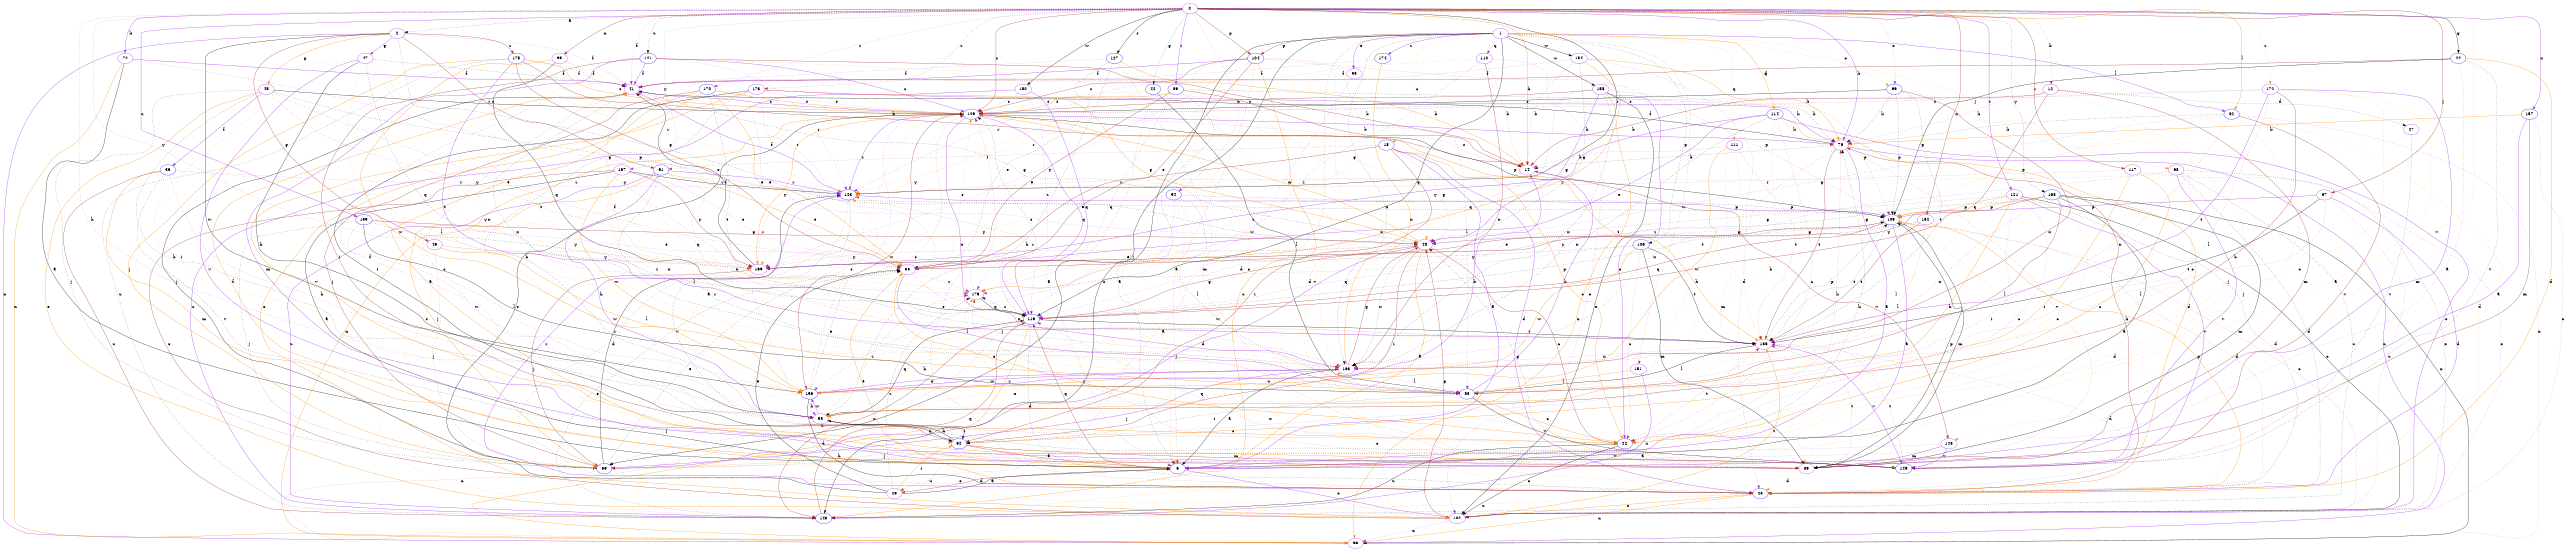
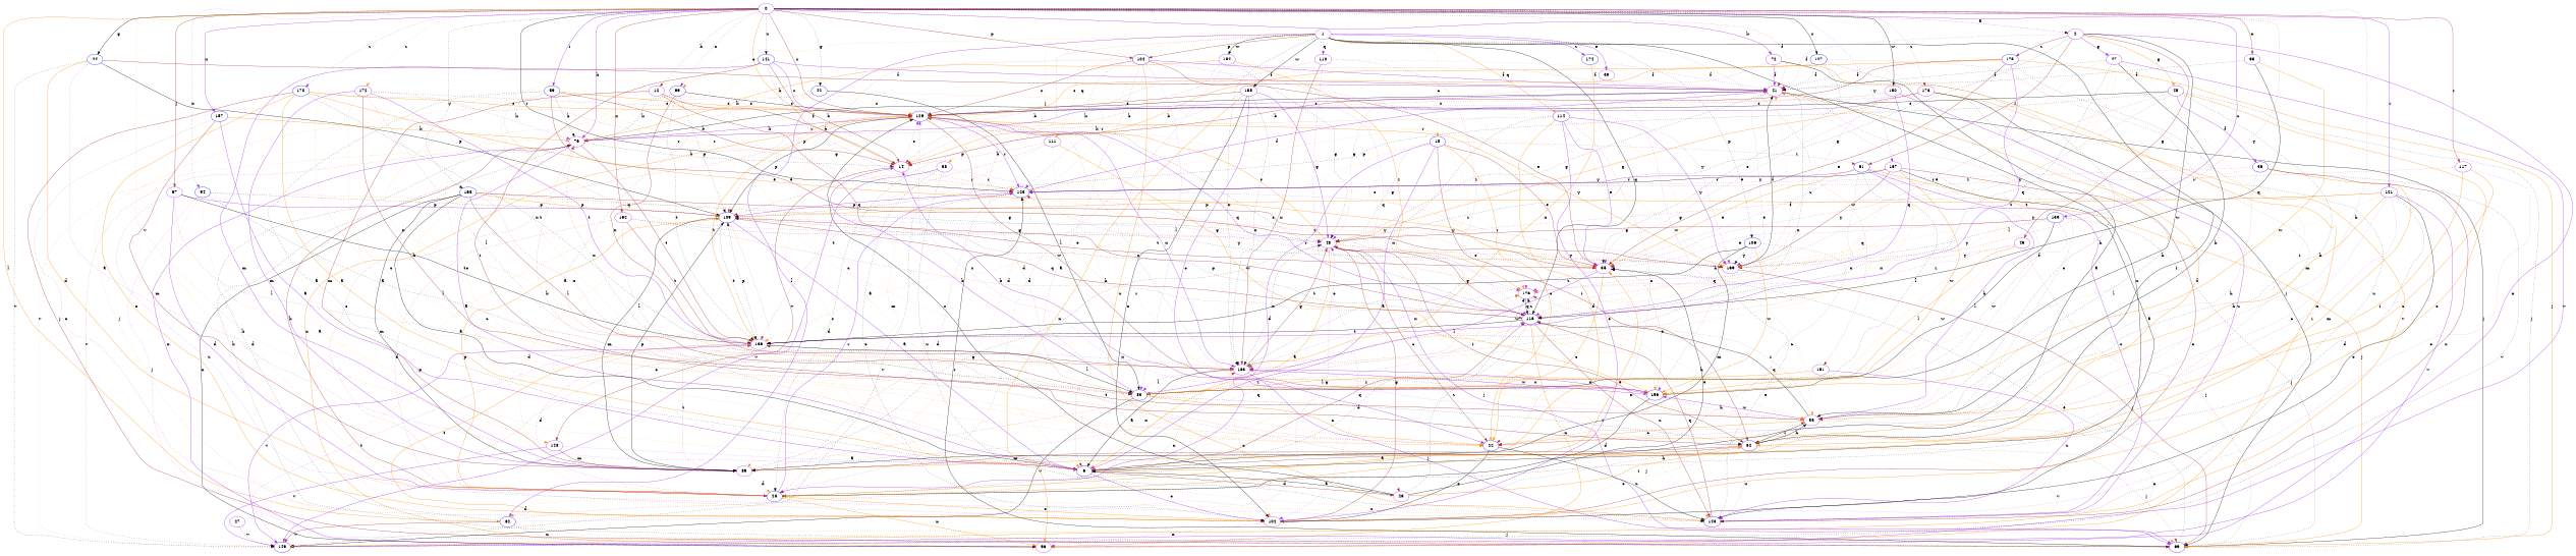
  strict digraph {
    node [color=purple]
    edge [color=purple style=dotted]
    0
    2
    12
    14
    41
    42 [color=blue]
    44 [color=blue]
    55
    59 [color=blue]
    67
    72
    76
    82 [color=blue]
    94 [color=blue]
    95
    99 [color=blue]
    104 [color=blue]
    117
    121
    123 [color=blue]
    127 [color=blue]
    129 [color=blue]
    139 [color=blue]
    141 [color=blue]
    148
    150
    157 [color=blue]
    162
    167
    168 [color=blue]
    169
    170 [color=blue]
    172
    173
    45
    46
    47
    48
    61 [color=blue]
    96
    156 [color=blue]
    175 [color=blue]
    69 [color=blue]
    116 [color=blue]
    27
    89
    36 [color=blue]
    143 [color=blue]
    149 [color=blue]
    163
    22 [color=blue]
    6 [color=blue]
    83 [color=blue]
    28 [color=blue]
    109 [color=blue]
    176
    62 [color=blue]
    35
    136
    102
    1
    18 [color=blue]
    26
    33
    68
    106 [color=blue]
    110
    111
    114 [color=blue]
    151
    154
    155
    174 [color=blue]
    0 -> 2 [color=black label=a]
    0 -> 12 [color=brown label=b]
    0 -> 14 [color=darkorange label=b style=solid]
    0 -> 41 [color=brown label=f]
    0 -> 42 [color=black label=g]
    0 -> 44 [color=black label=g style=solid]
    0 -> 55 [label=h]
    0 -> 59 [label=i style=solid]
    0 -> 67 [color=brown label=j style=solid]
    0 -> 72 [label=k style=solid]
    0 -> 76 [label=k style=solid]
    0 -> 82 [color=darkorange label=l style=solid]
    0 -> 94 [label=n]
    0 -> 95 [color=brown label=n style=solid]
    0 -> 99 [label=o]
    0 -> 104 [color=brown label=p style=solid]
    0 -> 117 [color=brown label=r style=solid]
    0 -> 121 [label=r style=solid]
    0 -> 123 [color=black label=r style=solid]
    0 -> 127 [color=black label=s style=solid]
    0 -> 129 [color=brown label=s style=solid]
    0 -> 139 [label=u style=solid]
    0 -> 141 [color=black label=u]
    0 -> 148 [color=darkorange label=v]
    0 -> 150 [color=black label=w style=solid]
    0 -> 157 [label=x style=solid]
    0 -> 162 [color=brown label=x style=solid]
    0 -> 167 [label=y]
    0 -> 168 [color=black label=y]
    0 -> 169 [color=brown label=y]
    0 -> 170 [label=z]
    0 -> 172 [color=darkorange label=z]
    0 -> 173 [color=brown label=z]
    2 -> 41 [label=f]
    2 -> 45 [color=darkorange label=g style=solid]
    2 -> 46 [color=brown label=g style=solid]
    2 -> 47 [label=g style=solid]
    2 -> 48 [color=black label=g]
    2 -> 61 [color=brown label=i style=solid]
    2 -> 96 [label=n style=solid]
    2 -> 156 [color=black label=w style=solid]
    2 -> 175 [color=brown label=z style=solid]
    12 -> 14 [color=brown label=b style=solid]
    12 -> 129 [label=s]
    12 -> 69 [color=darkorange label=j]
    12 -> 116 [color=brown label=q style=solid]
-   12 -> 27 [color=black label=d]
    12 -> 89 [color=brown label=m style=solid]
    14 -> 123 [color=brown label=r]
    14 -> 129 [label=s]
    14 -> 148 [color=brown label=v style=solid]
    41 -> 129 [label=s style=solid]
    41 -> 169 [label=y]
    41 -> 48 [color=black label=g]
    41 -> 69 [color=black label=j style=solid]
    41 -> 163 [color=black label=x]
    41 -> 22 [color=brown label=c]
    42 -> 129 [color=darkorange label=s]
    42 -> 169 [color=darkorange label=y]
    42 -> 149 [color=darkorange label=v]
    42 -> 22 [color=darkorange label=c]
    42 -> 6 [color=brown label=a]
    42 -> 83 [color=black label=l style=solid]
    44 -> 41 [color=brown label=f style=solid]
    44 -> 149 [color=black label=v]
    44 -> 6 [label=a]
    44 -> 28 [color=darkorange label=d style=solid]
    44 -> 109 [color=black label=p style=solid]
    55 -> 41 [label=f]
    55 -> 129 [label=s]
    55 -> 96 [color=brown label=n]
    55 -> 156 [label=w style=solid]
    55 -> 116 [color=black label=q style=solid]
    55 -> 163 [color=darkorange label=x]
    55 -> 22 [color=darkorange label=c style=solid]
    55 -> 176 [color=brown label=z]
    55 -> 62 [color=black label=i style=solid]
    59 -> 14 [color=brown label=b style=solid]
    59 -> 76 [color=black label=k]
    59 -> 123 [color=darkorange label=r]
    59 -> 129 [color=darkorange label=s style=solid]
    59 -> 116 [color=brown label=q]
    59 -> 163 [color=darkorange label=x]
    59 -> 6 [color=black label=a]
    59 -> 35 [color=brown label=e style=solid]
    67 -> 143 [label=u]
    67 -> 83 [color=brown label=l]
    67 -> 28 [label=d style=solid]
    67 -> 109 [label=p style=solid]
    67 -> 136 [color=black label=t style=solid]
    72 -> 41 [label=f style=solid]
    72 -> 48 [label=g]
    72 -> 96 [color=darkorange label=n style=solid]
    72 -> 6 [color=black label=a style=solid]
    76 -> 14 [color=black label=b]
    76 -> 41 [color=black label=f style=solid]
    76 -> 96 [label=n style=solid]
    76 -> 149 [color=brown label=v]
    76 -> 163 [color=brown label=x]
    76 -> 6 [label=a style=solid]
    76 -> 136 [color=brown label=t style=solid]
    82 -> 76 [color=black label=k]
    82 -> 48 [label=g]
    82 -> 96 [label=n]
    82 -> 69 [color=darkorange label=j]
    82 -> 149 [color=brown label=v style=solid]
    82 -> 163 [color=brown label=x]
-   82 -> 28 [color=darkorange label=d]
+   28 -> 82 [color=darkorange label=d]
    82 -> 109 [color=darkorange label=p]
    94 -> 169 [color=darkorange label=y]
    94 -> 69 [label=j]
    94 -> 6 [color=darkorange label=a]
    94 -> 83 [color=black label=l]
    94 -> 28 [color=darkorange label=d]
    94 -> 109 [color=black label=p]
    95 -> 41 [color=black label=f]
    95 -> 156 [color=darkorange label=w style=solid]
    95 -> 116 [color=black label=q style=solid]
    99 -> 76 [color=black label=k]
    99 -> 129 [color=black label=s style=solid]
    99 -> 163 [color=brown label=x style=solid]
    99 -> 22 [color=darkorange label=c]
    99 -> 109 [color=black label=p]
    99 -> 136 [color=black label=t]
    104 -> 41 [label=f style=solid]
    104 -> 123 [label=r]
    104 -> 129 [color=brown label=s style=solid]
    104 -> 169 [label=y]
    104 -> 143 [color=darkorange label=u style=solid]
    104 -> 6 [color=brown label=a]
    104 -> 83 [label=l]
    104 -> 28 [color=darkorange label=d]
    104 -> 109 [color=brown label=p]
    104 -> 35 [color=brown label=e style=solid]
    117 -> 123 [color=brown label=r]
    117 -> 22 [color=darkorange label=c style=solid]
    117 -> 62 [color=darkorange label=i style=solid]
    117 -> 102 [label=o]
    121 -> 55 [color=darkorange label=h style=solid]
    121 -> 48 [color=brown label=g]
    121 -> 149 [label=v style=solid]
    121 -> 22 [label=c]
    121 -> 83 [color=darkorange label=l]
    121 -> 28 [color=black label=d]
    121 -> 109 [color=darkorange label=p style=solid]
    121 -> 62 [label=i]
    121 -> 102 [color=black label=o style=solid]
    123 -> 41 [label=f style=solid]
    123 -> 149 [color=black label=v]
    123 -> 28 [color=brown label=d]
    123 -> 109 [label=p style=solid]
    127 -> 14 [color=darkorange label=b style=solid]
    127 -> 41 [label=f]
    127 -> 55 [color=black label=h]
    127 -> 89 [color=brown label=m]
    127 -> 35 [color=black label=e]
    129 -> 76 [label=k style=solid]
    129 -> 123 [label=r style=solid]
    129 -> 169 [color=darkorange label=y style=solid]
    129 -> 96 [color=darkorange label=n style=solid]
    129 -> 156 [color=brown label=w style=solid]
    129 -> 116 [label=q style=solid]
    129 -> 163 [label=x style=solid]
    129 -> 6 [color=darkorange label=a]
    129 -> 109 [color=black label=p style=solid]
    129 -> 136 [color=darkorange label=t style=solid]
    139 -> 169 [color=black label=y]
    139 -> 48 [color=brown label=g style=solid]
    139 -> 156 [color=brown label=w]
    139 -> 69 [color=black label=j]
    139 -> 83 [color=black label=l style=solid]
    139 -> 35 [label=e]
    141 -> 14 [color=brown label=b style=solid]
    141 -> 41 [label=f style=solid]
    141 -> 123 [label=r]
    141 -> 129 [label=s style=solid]
    141 -> 48 [color=darkorange label=g]
    141 -> 89 [label=m style=solid]
    141 -> 163 [color=darkorange label=x]
    141 -> 62 [color=brown label=i style=solid]
    148 -> 89 [color=brown label=m style=solid]
    148 -> 149 [label=v style=solid]
    148 -> 6 [label=a]
    150 -> 129 [color=brown label=s]
    150 -> 116 [label=q style=solid]
    150 -> 143 [label=u style=solid]
    150 -> 176 [label=z]
    157 -> 76 [color=darkorange label=k style=solid]
    157 -> 89 [color=brown label=m style=solid]
    157 -> 6 [label=a style=solid]
    157 -> 102 [color=brown label=o]
    162 -> 169 [color=black label=y]
    162 -> 48 [label=g]
    162 -> 83 [color=brown label=l]
    162 -> 28 [color=brown label=d]
    162 -> 136 [color=brown label=t style=solid]
    167 -> 123 [color=black label=r style=solid]
    167 -> 169 [color=brown label=y style=solid]
    167 -> 156 [color=darkorange label=w style=solid]
    167 -> 116 [color=darkorange label=q]
    167 -> 163 [color=darkorange label=x]
    167 -> 6 [color=black label=a style=solid]
    167 -> 35 [label=e]
    167 -> 102 [color=brown label=o style=solid]
    168 -> 169 [color=brown label=y style=solid]
    168 -> 48 [color=black label=g]
    168 -> 96 [color=black label=n style=solid]
    168 -> 89 [color=black label=m style=solid]
    168 -> 163 [color=brown label=x]
    168 -> 22 [color=darkorange label=c]
    168 -> 6 [color=black label=a style=solid]
    168 -> 83 [color=brown label=l style=solid]
    168 -> 109 [color=darkorange label=p style=solid]
    169 -> 41 [color=black label=f style=solid]
    169 -> 123 [label=r]
    169 -> 69 [color=brown label=j style=solid]
    170 -> 123 [color=brown label=r]
    170 -> 129 [color=darkorange label=s style=solid]
    170 -> 69 [color=brown label=j style=solid]
    170 -> 6 [color=darkorange label=a style=solid]
    170 -> 35 [color=darkorange label=e style=solid]
    170 -> 136 [color=black label=t]
    170 -> 102 [color=darkorange label=o style=solid]
    172 -> 55 [color=brown label=h style=solid]
    172 -> 76 [label=k]
    172 -> 129 [color=brown label=s]
    172 -> 89 [label=m style=solid]
    172 -> 22 [color=darkorange label=c]
    172 -> 6 [color=darkorange label=a]
    172 -> 83 [color=brown label=l]
    172 -> 136 [label=t style=solid]
    173 -> 55 [color=black label=h]
    173 -> 76 [label=k style=solid]
    173 -> 129 [label=s]
    173 -> 48 [color=darkorange label=g style=solid]
    173 -> 149 [color=darkorange label=v style=solid]
    173 -> 62 [color=black label=i style=solid]
    173 -> 35 [label=e]
    45 -> 55 [color=black label=h]
    45 -> 129 [color=black label=s style=solid]
    45 -> 169 [color=brown label=y]
    45 -> 69 [color=black label=j]
    45 -> 36 [label=f style=solid]
    45 -> 109 [color=black label=p]
    45 -> 35 [color=brown label=e]
    45 -> 102 [color=darkorange label=o style=solid]
    46 -> 169 [color=brown label=y]
    46 -> 156 [color=darkorange label=w]
    46 -> 69 [color=brown label=j]
    46 -> 83 [color=darkorange label=l style=solid]
    46 -> 176 [label=z]
    47 -> 41 [color=black label=f]
    47 -> 55 [color=black label=h style=solid]
    47 -> 116 [color=black label=q]
    47 -> 149 [label=v style=solid]
    47 -> 83 [color=darkorange label=l]
    47 -> 176 [color=darkorange label=z]
    47 -> 62 [color=darkorange label=i]
    47 -> 136 [color=darkorange label=t]
    48 -> 129 [color=darkorange label=s style=solid]
    48 -> 169 [color=brown label=y]
    48 -> 156 [color=darkorange label=w]
    48 -> 69 [label=j style=solid]
    48 -> 143 [color=darkorange label=u]
    48 -> 163 [color=black label=x]
    48 -> 22 [color=brown label=c style=solid]
    48 -> 6 [color=darkorange label=a style=solid]
    48 -> 62 [color=brown label=i style=solid]
    48 -> 35 [color=darkorange label=e]
    61 -> 55 [label=h style=solid]
    61 -> 123 [label=r style=solid]
    61 -> 69 [color=darkorange label=j style=solid]
    61 -> 143 [label=u style=solid]
    61 -> 163 [color=brown label=x]
    61 -> 83 [color=black label=l]
    61 -> 35 [color=darkorange label=e style=solid]
    156 -> 14 [label=b style=solid]
    156 -> 55 [label=h]
    156 -> 123 [color=darkorange label=r]
    156 -> 129 [color=brown label=s]
    156 -> 69 [color=darkorange label=j]
    156 -> 163 [label=x style=solid]
    156 -> 28 [color=black label=d style=solid]
    156 -> 35 [color=black label=e]
    175 -> 14 [color=brown label=b style=solid]
    175 -> 41 [color=brown label=f]
    175 -> 123 [color=darkorange label=r]
    175 -> 129 [color=darkorange label=s style=solid]
    175 -> 69 [color=darkorange label=j style=solid]
    175 -> 143 [color=black label=u]
    175 -> 35 [color=brown label=e style=solid]
    175 -> 136 [label=t style=solid]
    69 -> 76 [color=black label=k]
    69 -> 123 [color=black label=r style=solid]
    69 -> 35 [color=black label=e]
    116 -> 41 [color=darkorange label=f]
    116 -> 55 [color=darkorange label=h]
    116 -> 129 [color=black label=s]
    116 -> 48 [color=brown label=g style=solid]
    116 -> 96 [color=darkorange label=n style=solid]
    116 -> 143 [color=brown label=u style=solid]
    116 -> 28 [color=black label=d]
    116 -> 109 [color=black label=p]
    116 -> 176 [color=black label=z]
    116 -> 136 [color=black label=t style=solid]
    27 -> 149 [color=black label=v]
    89 -> 48 [color=black label=g]
    89 -> 116 [label=q]
    89 -> 28 [color=darkorange label=d]
    89 -> 109 [color=black label=p style=solid]
    89 -> 176 [color=brown label=z]
    89 -> 136 [color=brown label=t]
    36 -> 55 [color=brown label=h]
    36 -> 123 [label=r]
    36 -> 169 [color=darkorange label=y]
    36 -> 89 [color=darkorange label=m style=solid]
    36 -> 143 [color=brown label=u style=solid]
    36 -> 149 [color=black label=v]
    143 -> 129 [color=darkorange label=s]
    143 -> 116 [color=brown label=q style=solid]
    143 -> 35 [color=black label=e]
    149 -> 136 [label=t]
    163 -> 48 [color=brown label=g style=solid]
    163 -> 156 [label=w style=solid]
    163 -> 69 [label=j style=solid]
    163 -> 6 [color=black label=a style=solid]
    163 -> 83 [label=l]
    163 -> 102 [color=darkorange label=o]
    22 -> 76 [color=brown label=k]
    22 -> 143 [color=black label=u style=solid]
    22 -> 136 [color=brown label=t]
    22 -> 102 [color=black label=o style=solid]
    6 -> 41 [color=darkorange label=f style=solid]
    6 -> 116 [color=brown label=q style=solid]
    6 -> 163 [color=darkorange label=x]
    6 -> 176 [color=darkorange label=z]
    6 -> 102 [label=o style=solid]
    6 -> 26 [color=brown label=d style=solid]
    83 -> 14 [label=b style=solid]
    83 -> 149 [color=black label=v style=solid]
    83 -> 22 [color=darkorange label=c style=solid]
    83 -> 62 [color=black label=i]
    28 -> 76 [color=brown label=k style=solid]
    28 -> 123 [label=r style=solid]
    28 -> 129 [color=brown label=s]
    28 -> 96 [color=darkorange label=n style=solid]
    28 -> 143 [color=darkorange label=u]
    28 -> 109 [color=darkorange label=p style=solid]
    28 -> 35 [color=darkorange label=e style=solid]
    28 -> 102 [color=darkorange label=o style=solid]
    109 -> 48 [label=g]
    109 -> 116 [color=brown label=q style=solid]
    109 -> 89 [color=black label=m style=solid]
    109 -> 6 [label=a style=solid]
    109 -> 28 [color=darkorange label=d]
    109 -> 35 [color=brown label=e style=solid]
    109 -> 136 [color=black label=t]
    109 -> 102 [color=brown label=o]
    176 -> 123 [color=brown label=r]
    176 -> 116 [color=black label=q style=solid]
    62 -> 55 [color=black label=h style=solid]
    62 -> 69 [color=brown label=j]
    62 -> 89 [color=brown label=m style=solid]
    62 -> 143 [label=u]
    62 -> 149 [color=darkorange label=v]
    62 -> 6 [color=brown label=a style=solid]
    62 -> 102 [color=darkorange label=o]
    35 -> 129 [color=darkorange label=s]
    35 -> 163 [label=x]
    35 -> 22 [color=darkorange label=c style=solid]
    35 -> 83 [label=l style=solid]
    35 -> 176 [label=z]
    136 -> 149 [label=v style=solid]
    136 -> 163 [label=x]
    136 -> 83 [color=black label=l style=solid]
    136 -> 28 [label=d]
    136 -> 109 [color=black label=p]
    102 -> 48 [color=brown label=g style=solid]
    102 -> 96 [label=n]
    102 -> 136 [color=darkorange label=t style=solid]
    1 -> 82 [label=l style=solid]
    1 -> 99 [color=darkorange label=o]
    1 -> 104 [color=brown label=p style=solid]
    1 -> 69 [color=black label=j style=solid]
    1 -> 116 [color=black label=q style=solid]
    1 -> 143 [color=black label=u style=solid]
    1 -> 163 [color=black label=x]
    1 -> 18 [color=darkorange label=c]
    1 -> 26 [color=brown label=d]
    1 -> 33 [label=e style=solid]
    1 -> 68 [color=darkorange label=j]
    1 -> 106 [color=black label=p]
    1 -> 110 [label=q]
    1 -> 111 [color=darkorange label=q]
    1 -> 114 [color=darkorange label=q style=solid]
    1 -> 151 [color=brown label=w]
    1 -> 154 [color=black label=w style=solid]
    1 -> 155 [color=black label=w style=solid]
    1 -> 174 [label=z style=solid]
    18 -> 48 [color=brown label=g]
    18 -> 61 [color=brown label=i]
    18 -> 22 [color=darkorange label=c style=solid]
    18 -> 6 [label=a style=solid]
    18 -> 28 [label=d style=solid]
    18 -> 176 [color=darkorange label=z]
    18 -> 62 [color=brown label=i style=solid]
    18 -> 35 [color=brown label=e style=solid]
    18 -> 136 [color=darkorange label=t]
    26 -> 55 [color=brown label=h]
    26 -> 129 [color=black label=s style=solid]
    26 -> 6 [color=black label=a style=solid]
    26 -> 176 [color=black label=z]
    26 -> 62 [color=darkorange label=i style=solid]
    26 -> 35 [color=black label=e style=solid]
    33 -> 156 [label=w]
    68 -> 123 [color=darkorange label=r]
    68 -> 143 [color=black label=u]
    68 -> 149 [label=v style=solid]
    68 -> 28 [color=black label=d]
    68 -> 176 [label=z]
    68 -> 102 [color=black label=o]
    106 -> 169 [color=black label=y]
    106 -> 156 [color=darkorange label=w style=solid]
    106 -> 116 [label=q]
    106 -> 89 [color=black label=m style=solid]
    106 -> 22 [color=brown label=c]
    106 -> 136 [color=black label=t style=solid]
    110 -> 14 [color=brown label=b]
    110 -> 41 [color=darkorange label=f]
    110 -> 163 [color=brown label=x style=solid]
    110 -> 176 [label=z]
    110 -> 102 [label=o]
    111 -> 14 [color=brown label=b]
    111 -> 55 [color=darkorange label=h]
    111 -> 156 [color=darkorange label=w style=solid]
    111 -> 89 [color=darkorange label=m]
    111 -> 136 [color=brown label=t]
    114 -> 55 [color=darkorange label=h]
    114 -> 76 [color=brown label=k]
    114 -> 169 [label=y style=solid]
    114 -> 163 [color=black label=x]
    114 -> 22 [color=brown label=c]
    114 -> 28 [color=darkorange label=d style=solid]
    114 -> 35 [label=e style=solid]
    114 -> 102 [label=o style=solid]
    151 -> 143 [label=u style=solid]
    151 -> 83 [color=darkorange label=l style=solid]
    154 -> 14 [color=brown label=b]
    154 -> 41 [color=brown label=f]
    154 -> 76 [color=darkorange label=k style=solid]
    154 -> 48 [color=black label=g]
    154 -> 28 [label=d]
    154 -> 176 [color=darkorange label=z style=solid]
    155 -> 129 [color=brown label=s style=solid]
    155 -> 48 [label=g style=solid]
    155 -> 96 [color=darkorange label=n style=solid]
    155 -> 116 [label=q]
    155 -> 163 [color=black label=x]
    155 -> 22 [label=c style=solid]
    155 -> 109 [color=brown label=p]
    155 -> 102 [color=black label=o style=solid]
    174 -> 41 [label=f]
    174 -> 163 [color=darkorange label=x style=solid]
  }
